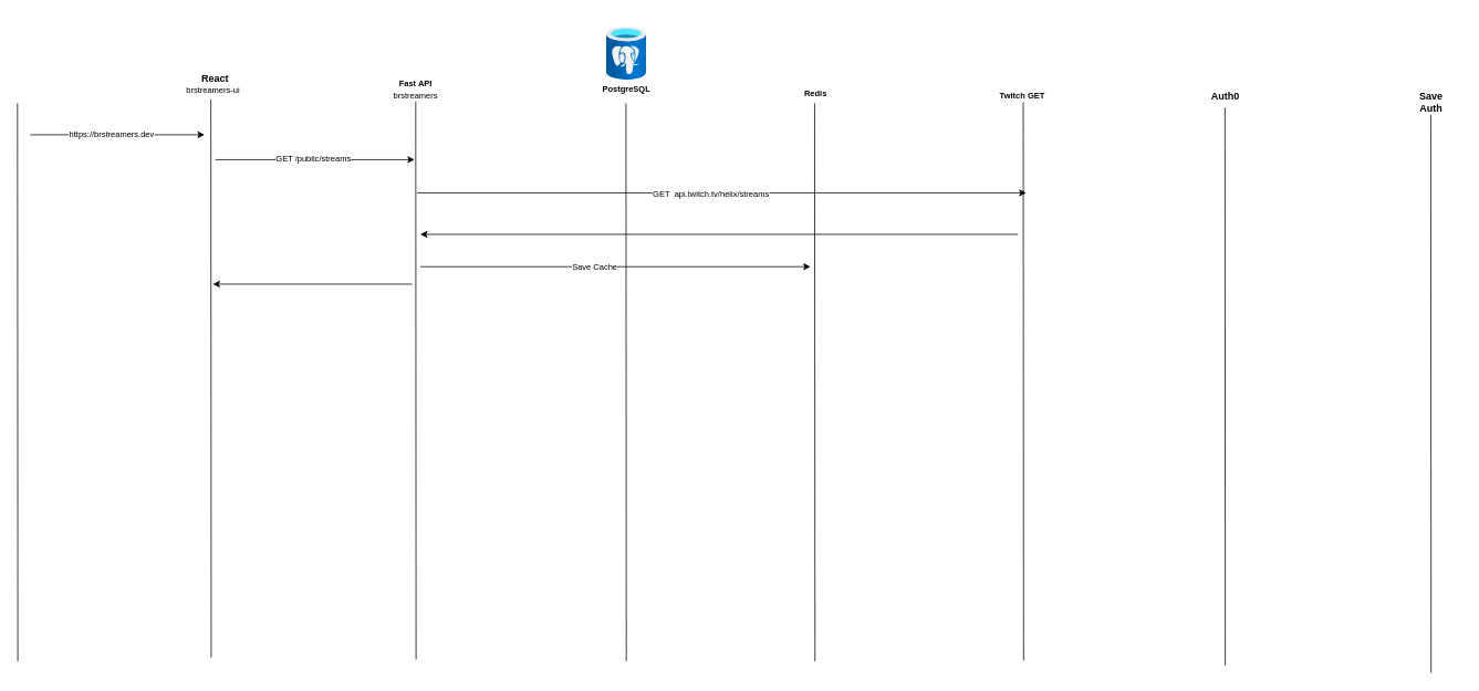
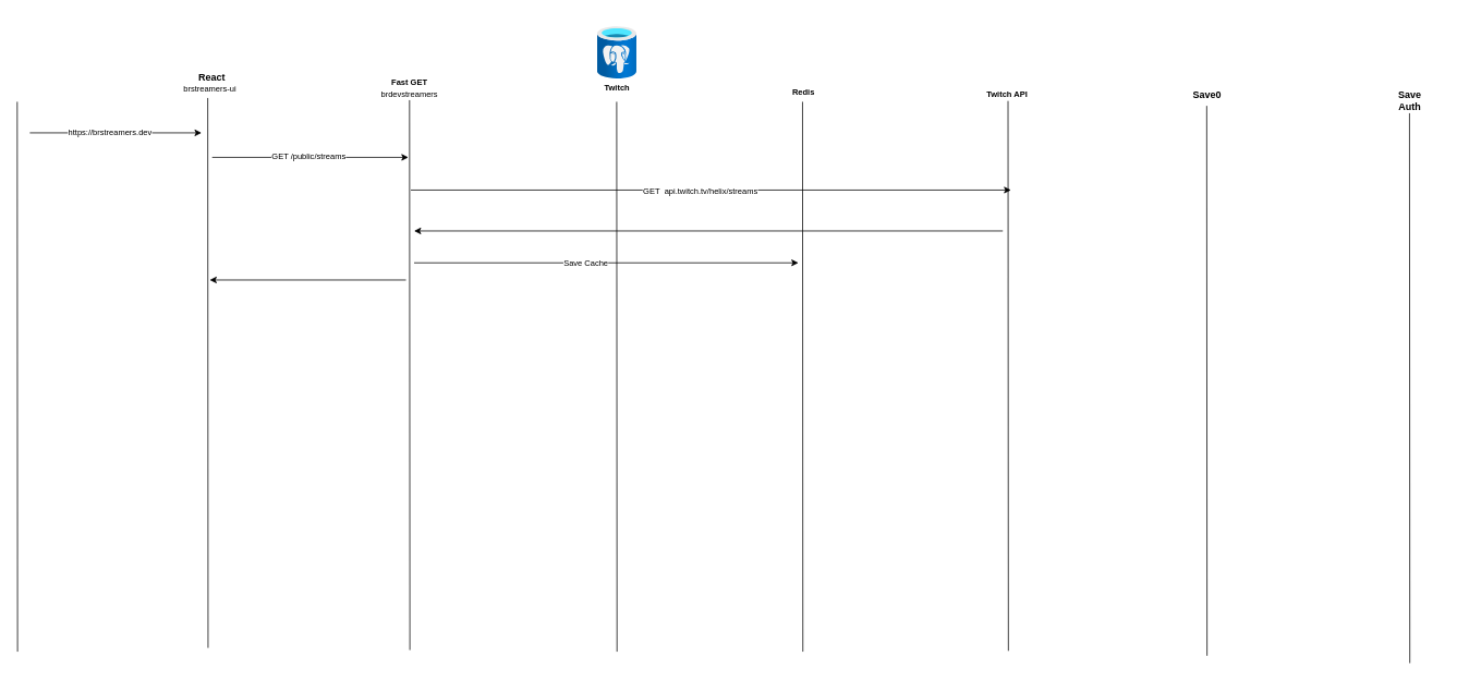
  <mxCell id="0" />
  <mxCell id="1" parent="0" />
  <mxCell id="2" value="" style="shape=image;html=1;verticalAlign=top;verticalLabelPosition=bottom;labelBackgroundColor=#ffffff;imageAspect=0;aspect=fixed;image=https://cdn1.iconfinder.com/data/icons/unicons-line-vol-5/24/react-128.png" vertex="1" parent="1"><mxGeometry x="224" y="20" width="70" height="70" as="geometry" /></mxCell>
  <mxCell id="3" value="&lt;b&gt;React&lt;/b&gt;" style="text;html=1;strokeColor=none;fillColor=none;align=center;verticalAlign=middle;whiteSpace=wrap;rounded=0;" vertex="1" parent="1"><mxGeometry x="229" y="80" width="60" height="30" as="geometry" /></mxCell>
  <mxCell id="4" value="&lt;font style=&quot;font-size: 10px&quot;&gt;brstreamers-ui&lt;/font&gt;" style="text;html=1;align=center;verticalAlign=middle;resizable=0;points=[];autosize=1;strokeColor=none;fillColor=none;" vertex="1" parent="1"><mxGeometry x="206" y="98" width="100" height="20" as="geometry" /></mxCell>
  <mxCell id="5" value="" style="shape=image;html=1;verticalAlign=top;verticalLabelPosition=bottom;labelBackgroundColor=#ffffff;imageAspect=0;aspect=fixed;image=https://cdn0.iconfinder.com/data/icons/long-shadow-web-icons/512/python-128.png;fontSize=10;" vertex="1" parent="1"><mxGeometry x="472" y="32" width="58" height="58" as="geometry" /></mxCell>
- <mxCell id="6" value="&lt;b&gt;Fast API&lt;/b&gt;" style="text;html=1;align=center;verticalAlign=middle;resizable=0;points=[];autosize=1;strokeColor=none;fillColor=none;fontSize=10;" vertex="1" parent="1"><mxGeometry x="470" y="90" width="60" height="20" as="geometry" /></mxCell>
- <mxCell id="7" value="&lt;font style=&quot;font-size: 10px&quot;&gt;brstreamers&lt;/font&gt;" style="text;html=1;align=center;verticalAlign=middle;resizable=0;points=[];autosize=1;strokeColor=none;fillColor=none;" vertex="1" parent="1"><mxGeometry x="460" y="104" width="80" height="20" as="geometry" /></mxCell>
+ <mxCell id="6" value="&lt;b&gt;Fast GET&lt;/b&gt;" style="text;html=1;align=center;verticalAlign=middle;resizable=0;points=[];autosize=1;strokeColor=none;fillColor=none;fontSize=10;" vertex="1" parent="1"><mxGeometry x="470" y="90" width="60" height="20" as="geometry" /></mxCell>
+ <mxCell id="7" value="&lt;font style=&quot;font-size: 10px&quot;&gt;brdevstreamers&lt;/font&gt;" style="text;html=1;align=center;verticalAlign=middle;resizable=0;points=[];autosize=1;strokeColor=none;fillColor=none;" vertex="1" parent="1"><mxGeometry x="460" y="104" width="80" height="20" as="geometry" /></mxCell>
  <mxCell id="8" value="" style="shape=image;html=1;verticalAlign=top;verticalLabelPosition=bottom;labelBackgroundColor=#ffffff;imageAspect=0;aspect=fixed;image=https://cdn0.iconfinder.com/data/icons/social-network-7/50/16-128.png;fontSize=10;" vertex="1" parent="1"><mxGeometry x="1198" y="34" width="72" height="72" as="geometry" /></mxCell>
- <mxCell id="9" value="&lt;b&gt;Twitch GET&lt;/b&gt;" style="text;html=1;align=center;verticalAlign=middle;resizable=0;points=[];autosize=1;strokeColor=none;fillColor=none;fontSize=10;" vertex="1" parent="1"><mxGeometry x="1196" y="104" width="70" height="20" as="geometry" /></mxCell>
+ <mxCell id="9" value="&lt;b&gt;Twitch API&lt;/b&gt;" style="text;html=1;align=center;verticalAlign=middle;resizable=0;points=[];autosize=1;strokeColor=none;fillColor=none;fontSize=10;" vertex="1" parent="1"><mxGeometry x="1196" y="104" width="70" height="20" as="geometry" /></mxCell>
  <mxCell id="10" value="" style="aspect=fixed;html=1;points=[];align=center;image;fontSize=12;image=img/lib/azure2/databases/Azure_Database_PostgreSQL_Server.svg;" vertex="1" parent="1"><mxGeometry x="730.34" y="32" width="48" height="64" as="geometry" /></mxCell>
- <mxCell id="11" value="&lt;b&gt;PostgreSQL&lt;/b&gt;" style="text;html=1;align=center;verticalAlign=middle;resizable=0;points=[];autosize=1;strokeColor=none;fillColor=none;fontSize=10;" vertex="1" parent="1"><mxGeometry x="719.34" y="96" width="70" height="20" as="geometry" /></mxCell>
+ <mxCell id="11" value="&lt;b&gt;Twitch&lt;/b&gt;" style="text;html=1;align=center;verticalAlign=middle;resizable=0;points=[];autosize=1;strokeColor=none;fillColor=none;fontSize=10;" vertex="1" parent="1"><mxGeometry x="719.34" y="96" width="70" height="20" as="geometry" /></mxCell>
  <mxCell id="12" value="" style="shape=image;verticalLabelPosition=bottom;labelBackgroundColor=default;verticalAlign=top;aspect=fixed;imageAspect=0;image=https://dd7tel2830j4w.cloudfront.net/f1617733173702x723738674055806700/auth0.svg;" vertex="1" parent="1"><mxGeometry x="1449" y="42" width="54" height="60.52" as="geometry" /></mxCell>
- <mxCell id="13" value="&lt;b&gt;Auth0&lt;/b&gt;" style="text;html=1;strokeColor=none;fillColor=none;align=center;verticalAlign=middle;whiteSpace=wrap;rounded=0;" vertex="1" parent="1"><mxGeometry x="1446" y="101" width="60" height="30" as="geometry" /></mxCell>
+ <mxCell id="13" value="&lt;b&gt;Save0&lt;/b&gt;" style="text;html=1;strokeColor=none;fillColor=none;align=center;verticalAlign=middle;whiteSpace=wrap;rounded=0;" vertex="1" parent="1"><mxGeometry x="1446" y="101" width="60" height="30" as="geometry" /></mxCell>
  <mxCell id="14" value="" style="shape=image;html=1;verticalAlign=top;verticalLabelPosition=bottom;labelBackgroundColor=#ffffff;imageAspect=0;aspect=fixed;image=https://cdn0.iconfinder.com/data/icons/social-network-7/50/16-128.png;fontSize=10;" vertex="1" parent="1"><mxGeometry x="1688" y="36" width="72" height="72" as="geometry" /></mxCell>
  <mxCell id="15" value="&lt;b&gt;Save Auth&lt;/b&gt;" style="text;html=1;strokeColor=none;fillColor=none;align=center;verticalAlign=middle;whiteSpace=wrap;rounded=0;" vertex="1" parent="1"><mxGeometry x="1694" y="108" width="60" height="30" as="geometry" /></mxCell>
  <mxCell id="16" value="" style="shape=image;verticalLabelPosition=bottom;labelBackgroundColor=default;verticalAlign=top;aspect=fixed;imageAspect=0;image=https://cdn.freebiesupply.com/logos/thumbs/2x/redis-logo.png;" vertex="1" parent="1"><mxGeometry x="936" y="32" width="93.33" height="70" as="geometry" /></mxCell>
  <mxCell id="17" value="&lt;b&gt;Redis&lt;/b&gt;" style="text;html=1;align=center;verticalAlign=middle;resizable=0;points=[];autosize=1;strokeColor=none;fillColor=none;fontSize=10;" vertex="1" parent="1"><mxGeometry x="961.66" y="102" width="40" height="20" as="geometry" /></mxCell>
  <mxCell id="18" value="" style="endArrow=none;html=1;rounded=0;fontSize=10;entryX=0.476;entryY=1.068;entryDx=0;entryDy=0;entryPerimeter=0;" edge="1" parent="1" target="4"><mxGeometry width="50" height="50" relative="1" as="geometry"><mxPoint x="254" y="792" as="sourcePoint" /><mxPoint x="876" y="342" as="targetPoint" /></mxGeometry></mxCell>
  <mxCell id="19" value="" style="endArrow=none;html=1;rounded=0;fontSize=10;entryX=0.476;entryY=1.068;entryDx=0;entryDy=0;entryPerimeter=0;" edge="1" parent="1"><mxGeometry width="50" height="50" relative="1" as="geometry"><mxPoint x="500.81" y="794.64" as="sourcePoint" /><mxPoint x="500.41" y="122" as="targetPoint" /></mxGeometry></mxCell>
  <mxCell id="20" value="" style="endArrow=none;html=1;rounded=0;fontSize=10;entryX=0.476;entryY=1.068;entryDx=0;entryDy=0;entryPerimeter=0;" edge="1" parent="1"><mxGeometry width="50" height="50" relative="1" as="geometry"><mxPoint x="754.15" y="796.64" as="sourcePoint" /><mxPoint x="753.75" y="124" as="targetPoint" /></mxGeometry></mxCell>
  <mxCell id="21" value="" style="endArrow=none;html=1;rounded=0;fontSize=10;entryX=0.476;entryY=1.068;entryDx=0;entryDy=0;entryPerimeter=0;" edge="1" parent="1"><mxGeometry width="50" height="50" relative="1" as="geometry"><mxPoint x="981.47" y="796.64" as="sourcePoint" /><mxPoint x="981.07" y="124" as="targetPoint" /></mxGeometry></mxCell>
  <mxCell id="22" value="" style="endArrow=none;html=1;rounded=0;fontSize=10;entryX=0.476;entryY=1.068;entryDx=0;entryDy=0;entryPerimeter=0;" edge="1" parent="1"><mxGeometry width="50" height="50" relative="1" as="geometry"><mxPoint x="1232.81" y="795.64" as="sourcePoint" /><mxPoint x="1232.41" y="123" as="targetPoint" /></mxGeometry></mxCell>
  <mxCell id="23" value="" style="endArrow=none;html=1;rounded=0;fontSize=10;entryX=0.476;entryY=1.068;entryDx=0;entryDy=0;entryPerimeter=0;" edge="1" parent="1"><mxGeometry width="50" height="50" relative="1" as="geometry"><mxPoint x="1475.81" y="801.64" as="sourcePoint" /><mxPoint x="1475.41" y="129" as="targetPoint" /></mxGeometry></mxCell>
  <mxCell id="24" value="" style="endArrow=none;html=1;rounded=0;fontSize=10;entryX=0.476;entryY=1.068;entryDx=0;entryDy=0;entryPerimeter=0;" edge="1" parent="1"><mxGeometry width="50" height="50" relative="1" as="geometry"><mxPoint x="1723.81" y="810.64" as="sourcePoint" /><mxPoint x="1723.41" y="138" as="targetPoint" /></mxGeometry></mxCell>
  <mxCell id="25" value="" style="endArrow=none;html=1;rounded=0;fontSize=10;entryX=0.476;entryY=1.068;entryDx=0;entryDy=0;entryPerimeter=0;" edge="1" parent="1"><mxGeometry width="50" height="50" relative="1" as="geometry"><mxPoint x="20.98" y="796.64" as="sourcePoint" /><mxPoint x="20.58" y="124" as="targetPoint" /></mxGeometry></mxCell>
  <mxCell id="26" value="" style="endArrow=classic;html=1;rounded=0;fontSize=10;" edge="1" parent="1"><mxGeometry width="50" height="50" relative="1" as="geometry"><mxPoint x="36" y="162" as="sourcePoint" /><mxPoint x="246" y="162" as="targetPoint" /></mxGeometry></mxCell>
  <mxCell id="27" value="https://brstreamers.dev" style="edgeLabel;html=1;align=center;verticalAlign=middle;resizable=0;points=[];fontSize=10;" vertex="1" connectable="0" parent="26"><mxGeometry x="-0.079" y="2" relative="1" as="geometry"><mxPoint as="offset" /></mxGeometry></mxCell>
  <mxCell id="28" value="" style="endArrow=classic;html=1;rounded=0;fontSize=10;" edge="1" parent="1"><mxGeometry width="50" height="50" relative="1" as="geometry"><mxPoint x="259" y="192" as="sourcePoint" /><mxPoint x="499" y="192" as="targetPoint" /></mxGeometry></mxCell>
  <mxCell id="29" value="GET /public/streams" style="edgeLabel;html=1;align=center;verticalAlign=middle;resizable=0;points=[];fontSize=10;" vertex="1" connectable="0" parent="28"><mxGeometry x="-0.282" y="2" relative="1" as="geometry"><mxPoint x="31" as="offset" /></mxGeometry></mxCell>
  <mxCell id="30" value="" style="endArrow=classic;html=1;rounded=0;fontSize=10;" edge="1" parent="1"><mxGeometry width="50" height="50" relative="1" as="geometry"><mxPoint x="502" y="232" as="sourcePoint" /><mxPoint x="1236" y="232" as="targetPoint" /></mxGeometry></mxCell>
  <mxCell id="31" value="GET&amp;nbsp;&amp;nbsp;api.twitch.tv/helix/streams" style="edgeLabel;html=1;align=center;verticalAlign=middle;resizable=0;points=[];fontSize=10;" vertex="1" connectable="0" parent="30"><mxGeometry x="-0.038" relative="1" as="geometry"><mxPoint as="offset" /></mxGeometry></mxCell>
  <mxCell id="32" value="" style="endArrow=classic;html=1;rounded=0;fontSize=10;" edge="1" parent="1"><mxGeometry width="50" height="50" relative="1" as="geometry"><mxPoint x="1226" y="282" as="sourcePoint" /><mxPoint x="506" y="282" as="targetPoint" /></mxGeometry></mxCell>
  <mxCell id="33" value="" style="endArrow=classic;html=1;rounded=0;fontSize=10;" edge="1" parent="1"><mxGeometry width="50" height="50" relative="1" as="geometry"><mxPoint x="506" y="321" as="sourcePoint" /><mxPoint x="976" y="321" as="targetPoint" /></mxGeometry></mxCell>
  <mxCell id="34" value="Save Cache" style="edgeLabel;html=1;align=center;verticalAlign=middle;resizable=0;points=[];fontSize=10;" vertex="1" connectable="0" parent="33"><mxGeometry x="-0.039" y="-3" relative="1" as="geometry"><mxPoint x="-17" y="-4" as="offset" /></mxGeometry></mxCell>
  <mxCell id="35" value="" style="endArrow=classic;html=1;rounded=0;fontSize=10;" edge="1" parent="1"><mxGeometry width="50" height="50" relative="1" as="geometry"><mxPoint x="496" y="342" as="sourcePoint" /><mxPoint x="256" y="342" as="targetPoint" /></mxGeometry></mxCell>
